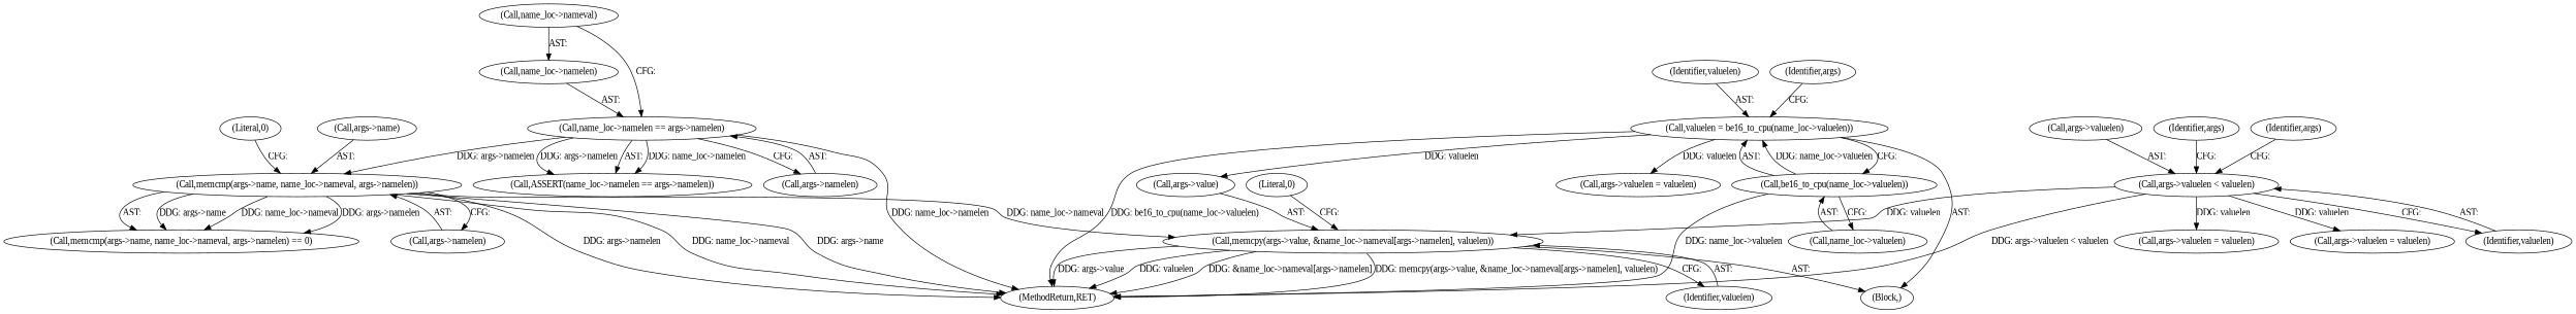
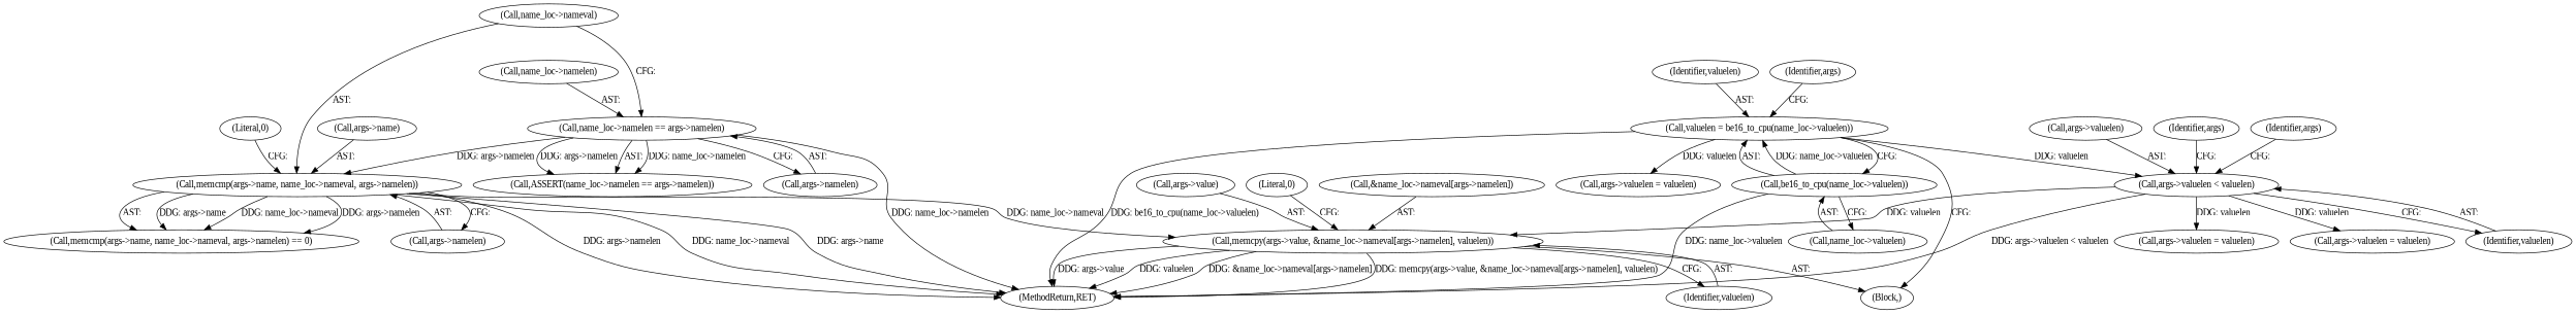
  digraph {
    fontname="Liberation Serif"
    node [fontname="Liberation Serif"]
    edge [fontname="Liberation Serif"]
    n1 [label="(Call,memcpy(args->value, &name_loc->nameval[args->namelen], valuelen))"]
    n2 [label="(MethodReturn,RET)"]
    n3 [label="(Identifier,valuelen)"]
    n4 [label="(Block,)"]
    n5 [label="(Call,memcmp(args->name, name_loc->nameval, args->namelen))"]
    n6 [label="(Call,args->namelen)"]
    n7 [label="(Call,memcmp(args->name, name_loc->nameval, args->namelen) == 0)"]
    n8 [label="(Call,name_loc->namelen == args->namelen)"]
    n9 [label="(Call,ASSERT(name_loc->namelen == args->namelen))"]
    n10 [label="(Call,args->namelen)"]
    n11 [label="(Call,args->valuelen < valuelen)"]
    n12 [label="(Call,args->valuelen = valuelen)"]
    n13 [label="(Call,args->valuelen = valuelen)"]
    n14 [label="(Identifier,valuelen)"]
    n15 [label="(Call,valuelen = be16_to_cpu(name_loc->valuelen))"]
    n16 [label="(Call,be16_to_cpu(name_loc->valuelen))"]
    n17 [label="(Call,args->valuelen = valuelen)"]
    n18 [label="(Call,name_loc->valuelen)"]
    n19 [label="(Call,args->valuelen)"]
    n20 [label="(Identifier,args)"]
    n21 [label="(Call,args->value)"]
    n22 [label="(Call,args->name)"]
    n23 [label="(Identifier,args)"]
    n24 [label="(Identifier,args)"]
    n25 [label="(Call,name_loc->namelen)"]
    n26 [label="(Literal,0)"]
    n27 [label="(Literal,0)"]
+   n28 [label="(Call,&name_loc->nameval[args->namelen])"]
    n29 [label="(Identifier,valuelen)"]
    n30 [label="(Call,name_loc->nameval)"]
    n1 -> n2 [label="DDG: args->value"]
    n1 -> n2 [label="DDG: valuelen"]
    n1 -> n2 [label="DDG: &name_loc->nameval[args->namelen]"]
    n1 -> n2 [label="DDG: memcpy(args->value, &name_loc->nameval[args->namelen], valuelen)"]
    n1 -> n3 [label="CFG: "]
    n1 -> n4 [label="AST: "]
    n3 -> n1 [label="AST: "]
    n5 -> n1 [label="DDG: name_loc->nameval"]
    n5 -> n2 [label="DDG: args->namelen"]
    n5 -> n2 [label="DDG: name_loc->nameval"]
    n5 -> n2 [label="DDG: args->name"]
    n5 -> n6 [label="CFG: "]
    n5 -> n7 [label="AST: "]
    n5 -> n7 [label="DDG: args->name"]
    n5 -> n7 [label="DDG: name_loc->nameval"]
    n5 -> n7 [label="DDG: args->namelen"]
    n6 -> n5 [label="AST: "]
    n8 -> n2 [label="DDG: name_loc->namelen"]
    n8 -> n5 [label="DDG: args->namelen"]
    n8 -> n9 [label="AST: "]
    n8 -> n9 [label="DDG: name_loc->namelen"]
    n8 -> n9 [label="DDG: args->namelen"]
    n8 -> n10 [label="CFG: "]
    n10 -> n8 [label="AST: "]
    n11 -> n1 [label="DDG: valuelen"]
    n11 -> n2 [label="DDG: args->valuelen < valuelen"]
    n11 -> n12 [label="DDG: valuelen"]
    n11 -> n13 [label="DDG: valuelen"]
    n11 -> n14 [label="CFG: "]
    n14 -> n11 [label="AST: "]
    n15 -> n2 [label="DDG: be16_to_cpu(name_loc->valuelen)"]
-   n15 -> n4 [label="AST: "]
-   n15 -> n21 [label="DDG: valuelen"]
+   n15 -> n4 [label="CFG: "]
+   n15 -> n11 [label="DDG: valuelen"]
    n15 -> n16 [label="CFG: "]
    n15 -> n17 [label="DDG: valuelen"]
    n16 -> n2 [label="DDG: name_loc->valuelen"]
    n16 -> n15 [label="AST: "]
    n16 -> n15 [label="DDG: name_loc->valuelen"]
    n16 -> n18 [label="CFG: "]
    n18 -> n16 [label="AST: "]
    n19 -> n11 [label="AST: "]
    n20 -> n11 [label="CFG: "]
    n21 -> n1 [label="AST: "]
    n22 -> n5 [label="AST: "]
    n23 -> n11 [label="CFG: "]
    n24 -> n15 [label="CFG: "]
    n25 -> n8 [label="AST: "]
    n26 -> n1 [label="CFG: "]
    n27 -> n5 [label="CFG: "]
+   n28 -> n1 [label="AST: "]
    n29 -> n15 [label="AST: "]
-   n30 -> n25 [label="AST: "]
+   n30 -> n5 [label="AST: "]
    n30 -> n8 [label="CFG: "]
  }
